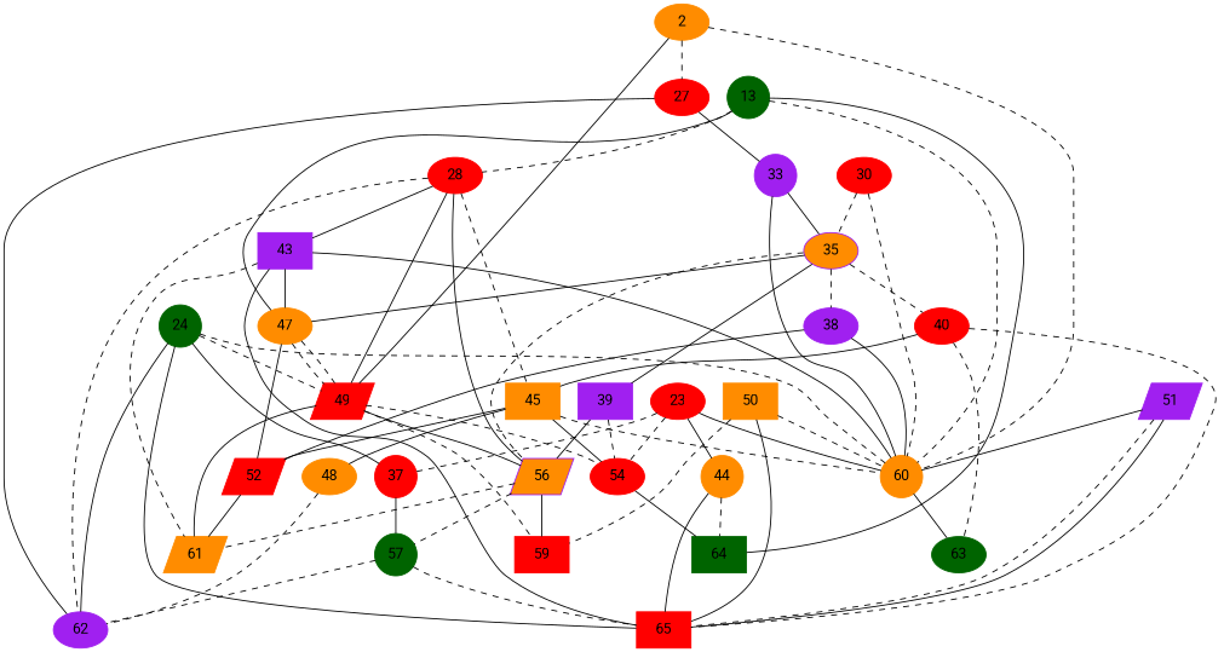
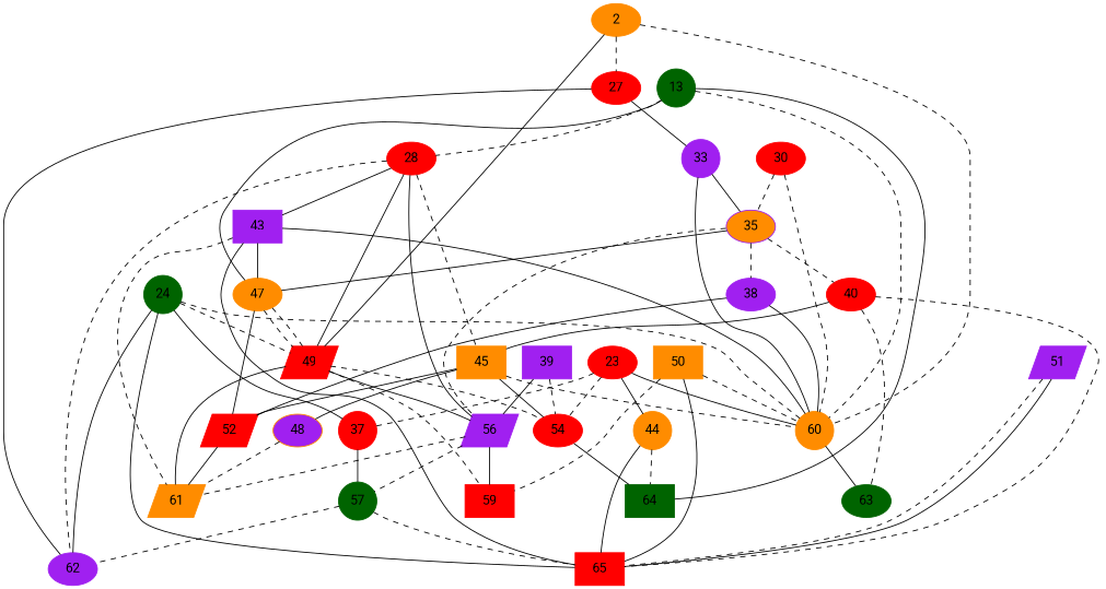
  graph {
    fontname=Roboto
    node [color=red fontname=Roboto shape=ellipse style=filled]
    edge [fontname=Roboto style=solid]
    27 [super="+7"]
    62 [color=purple]
    33 [color=purple shape=circle]
    n4 [color=darkorange label=2]
    49 [shape=parallelogram super="+26+31"]
    60 [color=darkorange shape=circle super="+58+55"]
    54
-   56 [color=purple shape=parallelogram super="+18+22" fillcolor=darkorange]
+   56 [color=purple shape=parallelogram super="+18+22"]
    61 [color=darkorange shape=parallelogram super="+53"]
    59 [shape=box]
    63 [color=darkgreen]
    13 [color=darkgreen shape=circle super="+12"]
    28 [super="+14"]
    47 [color=darkorange super="+6+19"]
    64 [color=darkgreen shape=box]
    43 [color=purple shape=box super="+9+41"]
    45 [color=darkorange shape=box super="+34"]
    52 [shape=parallelogram]
    23 [super="+21"]
    37 [shape=circle]
    44 [color=darkorange shape=circle super="+25"]
    57 [color=darkgreen shape=circle super="+4+2"]
    65 [shape=box super="+42"]
    24 [color=darkgreen shape=circle]
    35 [color=purple fillcolor=darkorange super="+10"]
-   48 [color=darkorange]
+   48 [color=darkorange fillcolor=purple]
    38 [color=purple]
    39 [color=purple shape=box]
    40 [super="+20+17"]
    30
    50 [color=darkorange shape=box]
    51 [color=purple shape=parallelogram]
    27 -- 62
    27 -- 33
    33 -- 60
    33 -- 35
    n4 -- 27 [style=dashed weight=2]
    n4 -- 49 [weight=2]
    n4 -- 60 [style=dashed weight=3]
    49 -- 54 [style=dashed]
    49 -- 56
    49 -- 61 [weight=3]
    49 -- 59 [style=dashed]
    60 -- 63
    54 -- 64
    56 -- 61 [style=dashed]
    56 -- 59
    56 -- 57 [style=dashed weight=2]
    13 -- 60 [style=dashed weight=2]
    13 -- 28 [style=dashed weight=2]
    13 -- 47 [weight=2]
    13 -- 64
    28 -- 62 [style=dashed]
    28 -- 49 [weight=2]
    28 -- 56 [weight=2]
    28 -- 43
    28 -- 45 [style=dashed]
    47 -- 49 [style=dashed weight=2]
    47 -- 49 [style=dashed]
    47 -- 52
    43 -- 60 [weight=2]
    43 -- 61 [style=dashed weight=2]
    43 -- 47 [weight=2]
    43 -- 65
    45 -- 60 [style=dashed weight=2]
    45 -- 54
    45 -- 52
    45 -- 48
    52 -- 61
    23 -- 60 [weight=2]
    23 -- 54 [style=dashed weight=2]
    23 -- 37 [style=dashed]
    23 -- 44
    37 -- 57
    44 -- 64 [style=dashed]
    44 -- 65
    57 -- 62 [style=dashed]
    57 -- 65 [style=dashed weight=2]
    24 -- 62
    24 -- 49 [style=dashed]
    24 -- 60 [style=dashed]
    24 -- 37
    24 -- 65
    35 -- 56 [style=dashed weight=2]
    35 -- 47
    35 -- 38 [style=dashed weight=2]
-   35 -- 39
    35 -- 40 [style=dashed weight=2]
-   48 -- 62 [style=dashed]
+   48 -- 61 [style=dashed]
    38 -- 60
    38 -- 52
    39 -- 54 [style=dashed]
    39 -- 56
    40 -- 63 [style=dashed]
    40 -- 45
    40 -- 65 [style=dashed]
    30 -- 60 [style=dashed]
    30 -- 35 [style=dashed]
    50 -- 60 [style=dashed]
    50 -- 59 [style=dashed]
    50 -- 65
-   51 -- 60
    51 -- 65 [style=dashed]
    51 -- 65
  }
